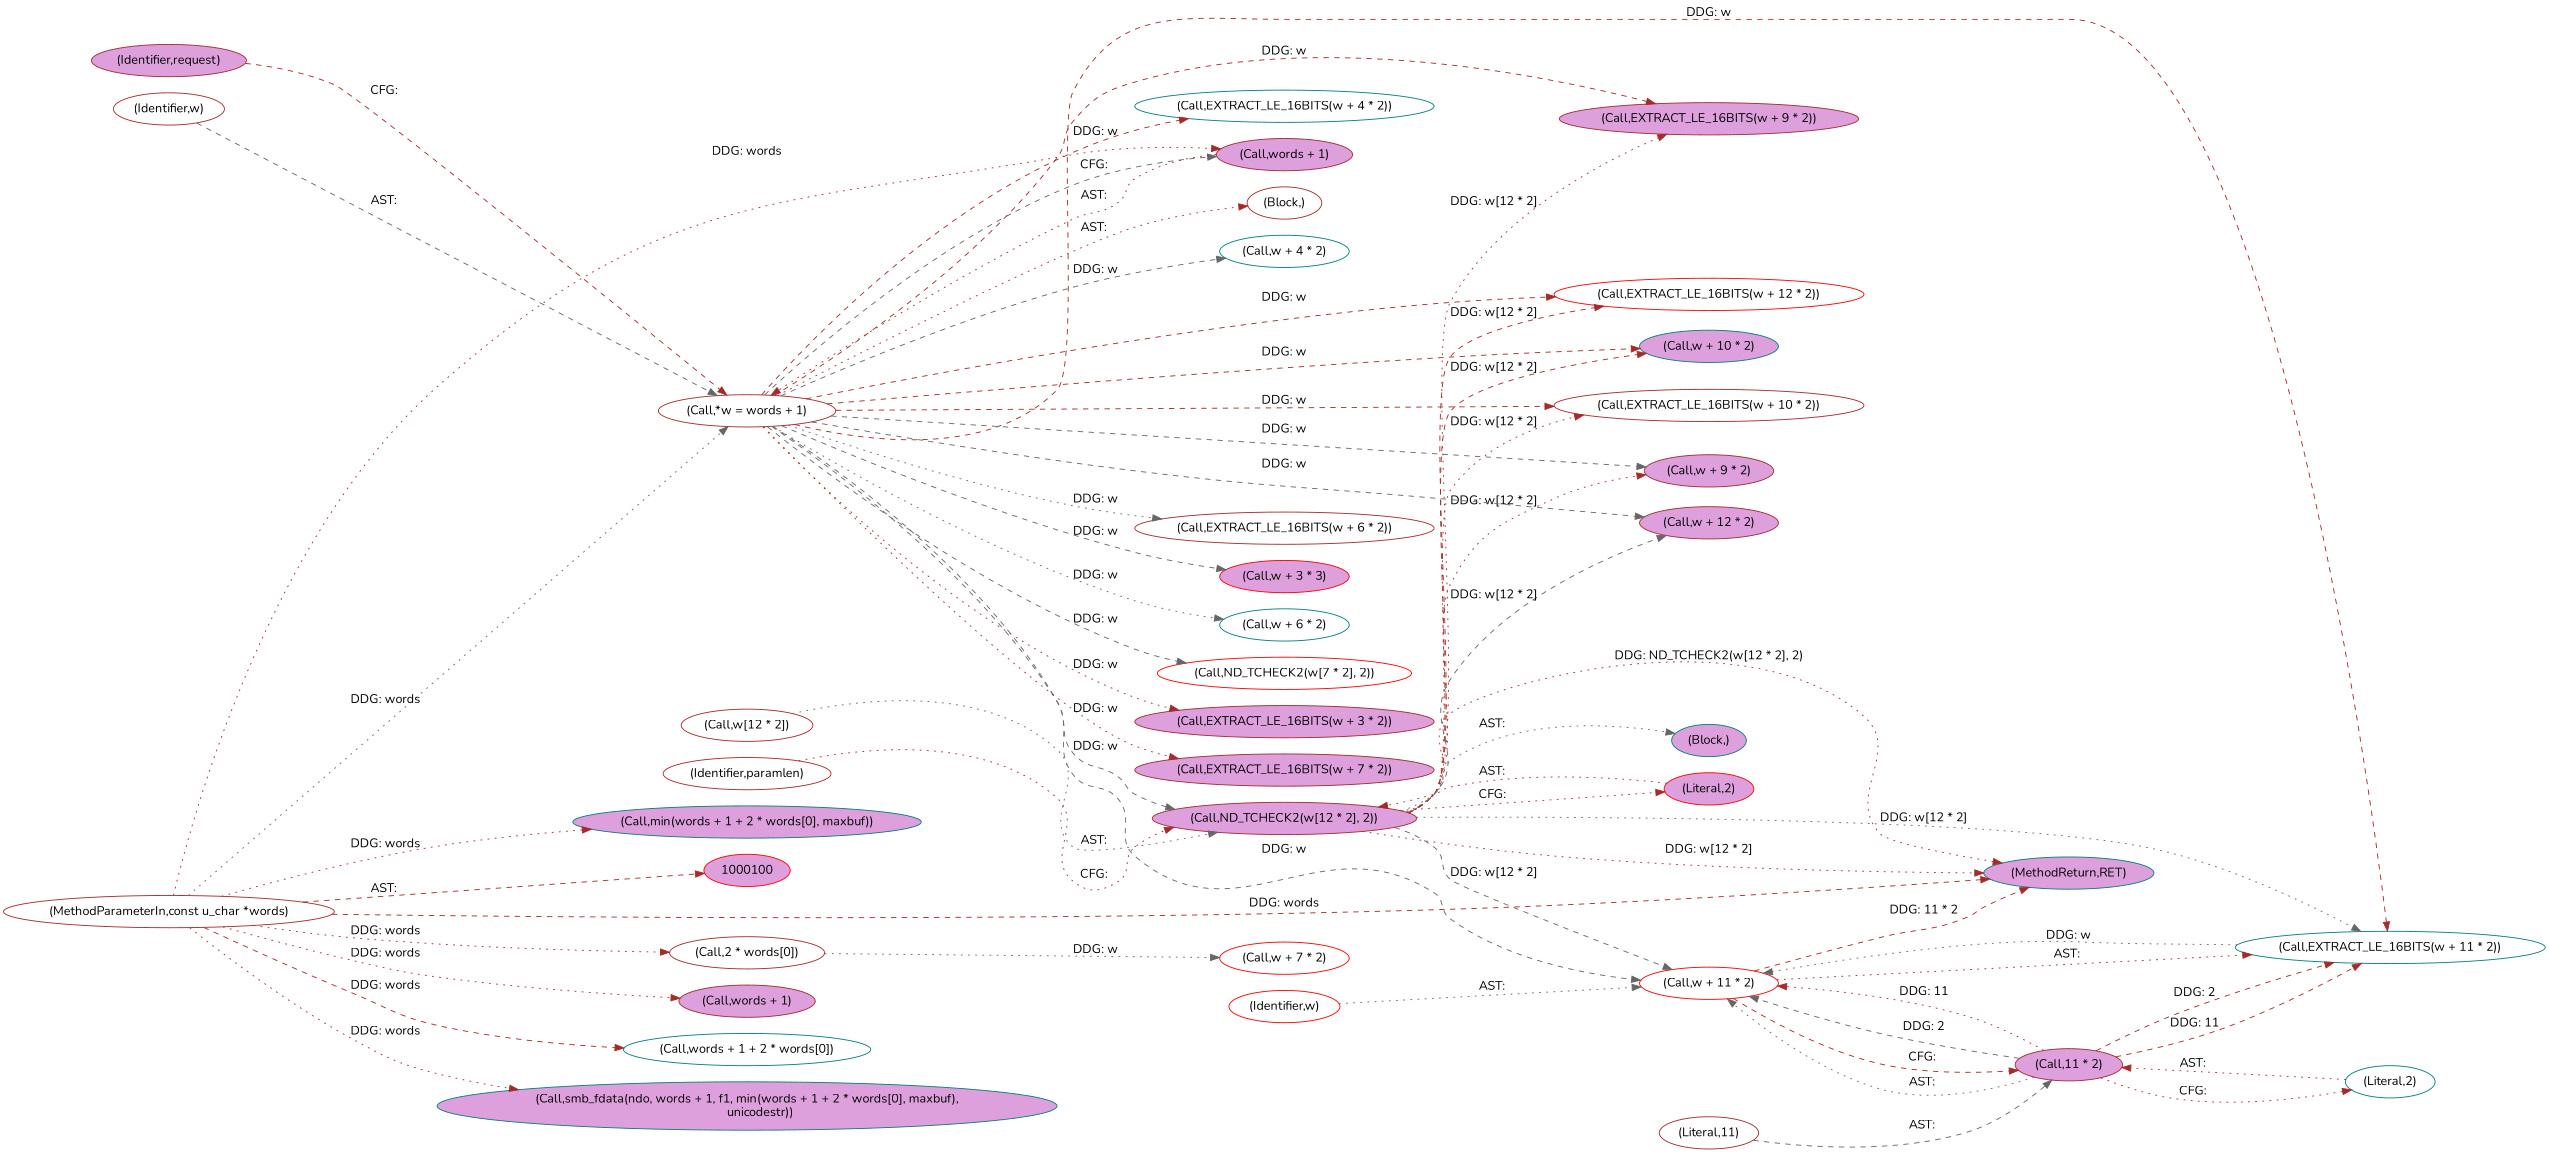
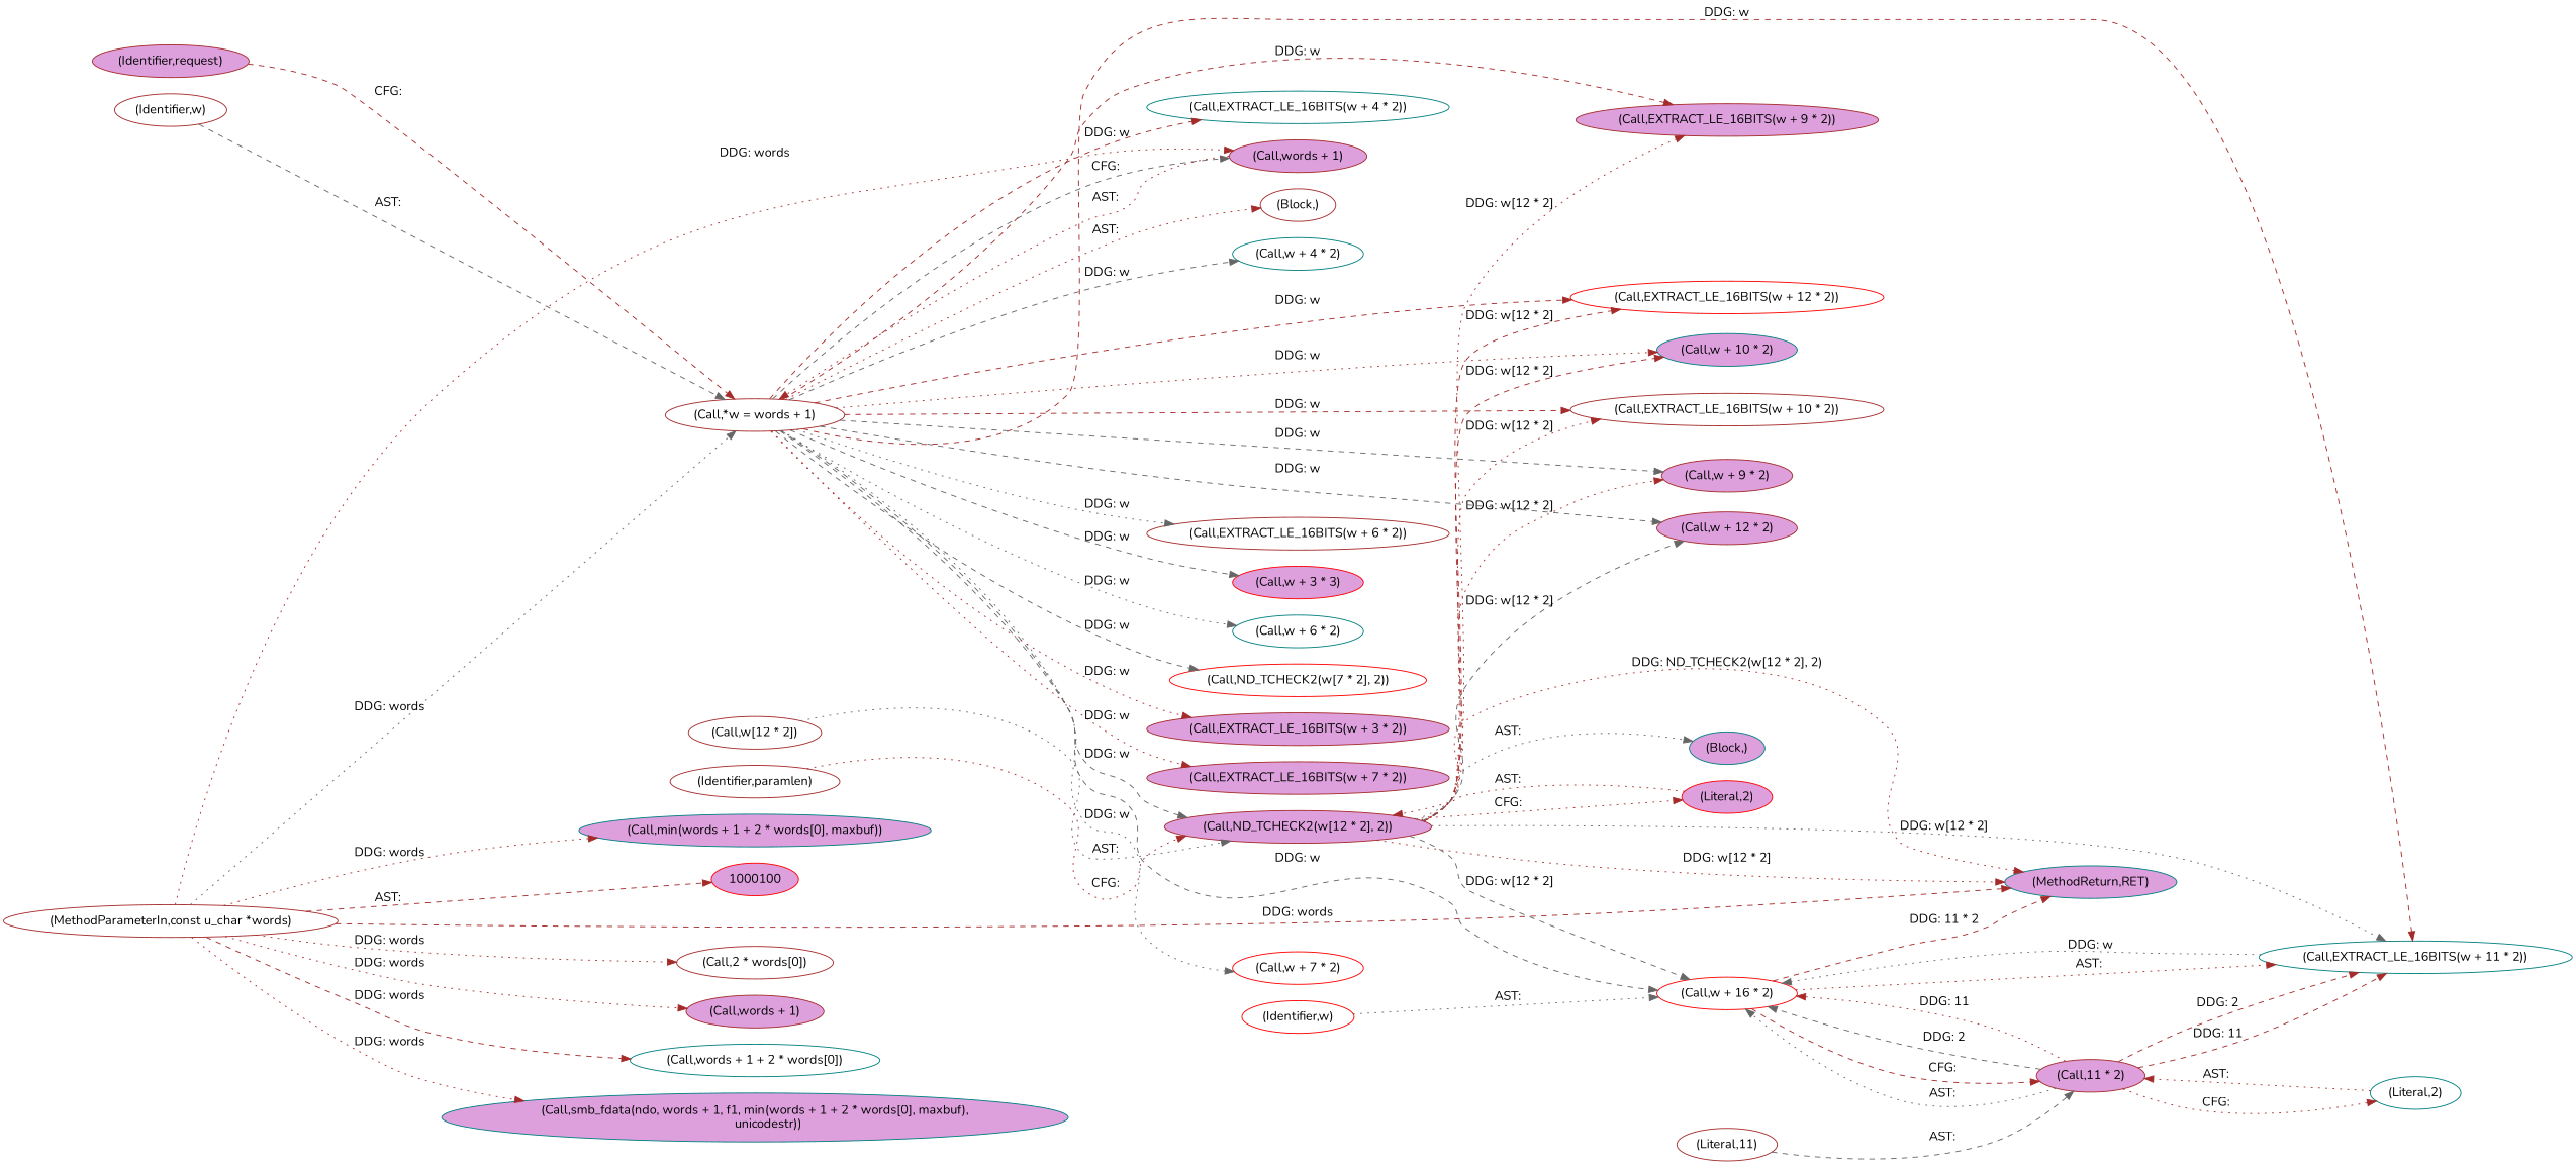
  digraph {
    fontname=Nunito
    rankdir=LR
    node [color=brown fillcolor=white fontname=Nunito style=filled]
    edge [color=brown fontname=Nunito style=dotted]
-   n1 [color=red label="(Call,w + 11 * 2)"]
+   n1 [color=red label="(Call,w + 16 * 2)"]
    n2 [fillcolor=plum label="(Call,11 * 2)"]
    n3 [color=teal label="(Call,EXTRACT_LE_16BITS(w + 11 * 2))"]
    n4 [color=teal fillcolor=plum label="(MethodReturn,RET)"]
    n5 [color=teal label="(Literal,2)"]
    n6 [fillcolor=plum label="(Call,ND_TCHECK2(w[12 * 2], 2))"]
    n7 [color=teal fillcolor=plum label="(Block,)"]
    n8 [fillcolor=plum label="(Call,EXTRACT_LE_16BITS(w + 9 * 2))"]
    n9 [color=red label="(Call,EXTRACT_LE_16BITS(w + 12 * 2))"]
    n10 [color=teal fillcolor=plum label="(Call,w + 10 * 2)"]
    n11 [label="(Call,EXTRACT_LE_16BITS(w + 10 * 2))"]
    n12 [fillcolor=plum label="(Call,w + 9 * 2)"]
    n13 [fillcolor=plum label="(Call,w + 12 * 2)"]
    n14 [color=red fillcolor=plum label="(Literal,2)"]
    n15 [label="(Call,*w = words + 1)"]
    n16 [label="(Call,EXTRACT_LE_16BITS(w + 6 * 2))"]
    n17 [color=red fillcolor=plum label="(Call,w + 3 * 3)"]
    n18 [color=red label="(Call,w + 7 * 2)"]
    n19 [color=teal label="(Call,w + 6 * 2)"]
    n20 [color=red label="(Call,ND_TCHECK2(w[7 * 2], 2))"]
    n21 [fillcolor=plum label="(Call,EXTRACT_LE_16BITS(w + 3 * 2))"]
    n22 [fillcolor=plum label="(Call,EXTRACT_LE_16BITS(w + 7 * 2))"]
    n23 [color=teal label="(Call,EXTRACT_LE_16BITS(w + 4 * 2))"]
    n24 [fillcolor=plum label="(Call,words + 1)"]
    n25 [label="(Block,)"]
    n26 [color=teal label="(Call,w + 4 * 2)"]
    n27 [label="(MethodParameterIn,const u_char *words)"]
    n28 [fillcolor=plum label="(Call,words + 1)"]
    n29 [label="(Call,2 * words[0])"]
    n30 [color=teal label="(Call,words + 1 + 2 * words[0])"]
    n31 [color=teal fillcolor=plum label="(Call,smb_fdata(ndo, words + 1, f1, min(words + 1 + 2 * words[0], maxbuf),\n        unicodestr))"]
    n32 [color=teal fillcolor=plum label="(Call,min(words + 1 + 2 * words[0], maxbuf))"]
    1000100 [color=red fillcolor=plum]
    n34 [label="(Identifier,paramlen)"]
    n35 [label="(Identifier,w)"]
    n36 [label="(Literal,11)"]
    n37 [fillcolor=plum label="(Identifier,request)"]
    n38 [label="(Call,w[12 * 2])"]
    n39 [color=red label="(Identifier,w)"]
    n1 -> n2 [label="CFG: " style=dashed]
    n1 -> n3 [label="AST: "]
    n1 -> n4 [label="DDG: 11 * 2" style=dashed]
    n2 -> n1 [color=gray40 label="AST: "]
    n2 -> n1 [label="DDG: 11"]
    n2 -> n1 [color=gray40 label="DDG: 2" style=dashed]
    n2 -> n3 [label="DDG: 11" style=dashed]
    n2 -> n3 [label="DDG: 2" style=dashed]
    n2 -> n5 [label="CFG: "]
    n3 -> n1 [color=gray40 label="DDG: w"]
    n5 -> n2 [label="AST: "]
    n6 -> n1 [color=gray40 label="DDG: w[12 * 2]" style=dashed]
    n6 -> n3 [color=gray40 label="DDG: w[12 * 2]"]
    n6 -> n4 [label="DDG: w[12 * 2]"]
    n6 -> n4 [label="DDG: ND_TCHECK2(w[12 * 2], 2)"]
    n6 -> n7 [color=gray40 label="AST: "]
    n6 -> n8 [label="DDG: w[12 * 2]"]
    n6 -> n9 [label="DDG: w[12 * 2]" style=dashed]
    n6 -> n10 [label="DDG: w[12 * 2]" style=dashed]
    n6 -> n11 [label="DDG: w[12 * 2]"]
    n6 -> n12 [label="DDG: w[12 * 2]"]
    n6 -> n13 [color=gray40 label="DDG: w[12 * 2]" style=dashed]
    n6 -> n14 [label="CFG: "]
    n14 -> n6 [label="AST: "]
    n15 -> n1 [color=gray40 label="DDG: w" style=dashed]
    n15 -> n3 [label="DDG: w" style=dashed]
    n15 -> n6 [color=gray40 label="DDG: w" style=dashed]
    n15 -> n8 [label="DDG: w" style=dashed]
    n15 -> n9 [label="DDG: w" style=dashed]
-   n15 -> n10 [label="DDG: w" style=dashed]
+   n15 -> n10 [label="DDG: w"]
    n15 -> n11 [label="DDG: w" style=dashed]
    n15 -> n12 [color=gray40 label="DDG: w" style=dashed]
    n15 -> n13 [color=gray40 label="DDG: w" style=dashed]
    n15 -> n16 [color=gray40 label="DDG: w"]
    n15 -> n17 [color=gray40 label="DDG: w" style=dashed]
-   n29 -> n18 [color=gray40 label="DDG: w"]
+   n15 -> n18 [color=gray40 label="DDG: w"]
    n15 -> n19 [color=gray40 label="DDG: w"]
    n15 -> n20 [color=gray40 label="DDG: w" style=dashed]
    n15 -> n21 [label="DDG: w"]
    n15 -> n22 [label="DDG: w"]
    n15 -> n23 [label="DDG: w" style=dashed]
    n15 -> n24 [color=gray40 label="CFG: " style=dashed]
    n15 -> n25 [label="AST: "]
    n15 -> n26 [color=gray40 label="DDG: w" style=dashed]
    n24 -> n15 [label="AST: "]
    n27 -> n4 [label="DDG: words" style=dashed]
    n27 -> n15 [color=gray40 label="DDG: words"]
    n27 -> n24 [label="DDG: words"]
    n27 -> n28 [label="DDG: words"]
    n27 -> n29 [label="DDG: words"]
    n27 -> n30 [label="DDG: words" style=dashed]
    n27 -> n31 [label="DDG: words"]
    n27 -> n32 [label="DDG: words"]
    n27 -> 1000100 [label="AST: " style=dashed]
    n34 -> n6 [label="CFG: "]
    n35 -> n15 [color=gray40 label="AST: " style=dashed]
    n36 -> n2 [color=gray40 label="AST: " style=dashed]
    n37 -> n15 [label="CFG: " style=dashed]
    n38 -> n6 [color=gray40 label="AST: "]
    n39 -> n1 [color=gray40 label="AST: "]
  }
